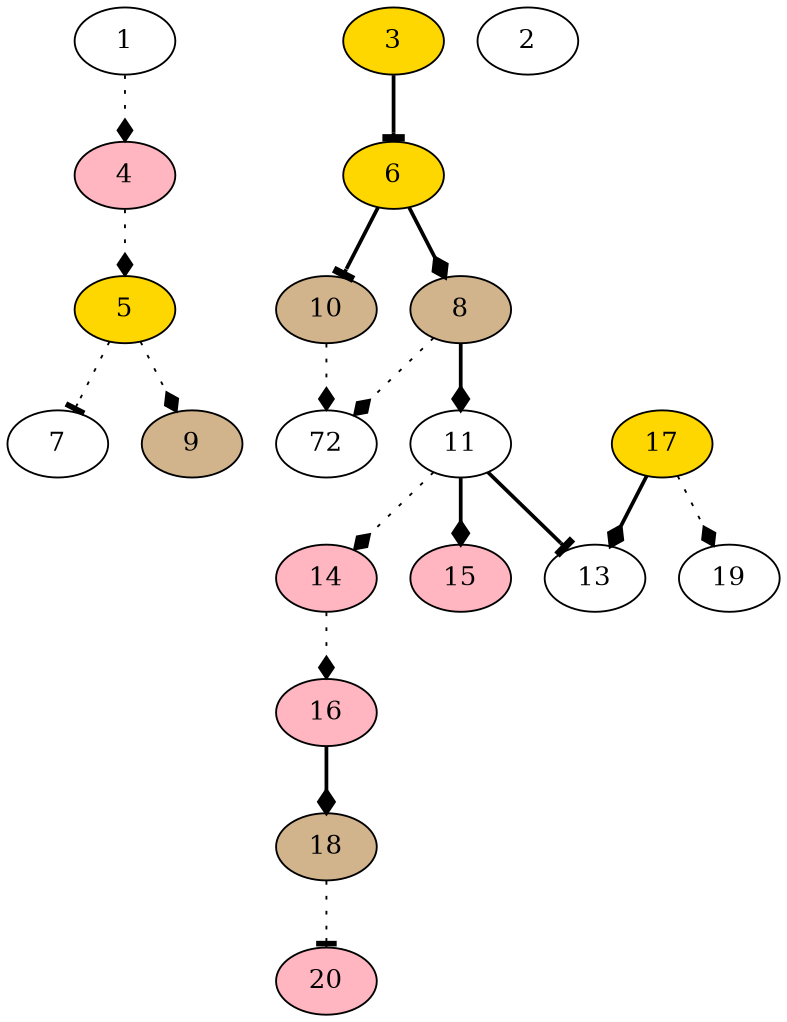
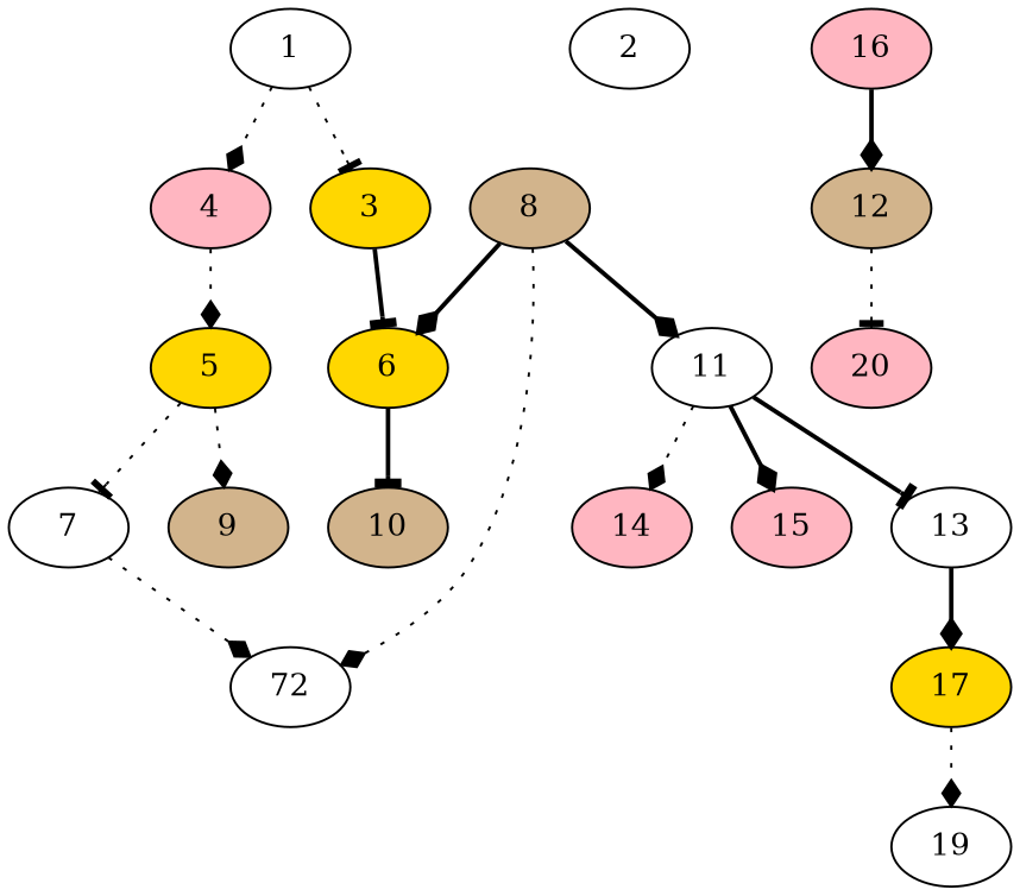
  digraph {
    node [alpha=0.16 fillcolor=white style=filled]
    edge [arrowhead=diamond style=dotted]
    1 [alpha=0.12 expect_size=27817984]
    3 [expect_size=31320064 fillcolor=gold]
    4 [alpha=0.07 expect_size=5564416 fillcolor=lightpink]
    6 [alpha=0.01 expect_size=21195776 fillcolor=gold]
    5 [alpha=0.01 expect_size=8383488 fillcolor=gold]
    8 [alpha=0.09 expect_size=34612224 fillcolor=tan]
    10 [alpha=0.01 expect_size=40667136 fillcolor=tan]
    7 [alpha=0.02 expect_size=37561344]
    9 [alpha=0.14 expect_size=10115072 fillcolor=tan]
    2 [alpha=0.15 expect_size=10700800]
    n11 [alpha=0.02 expect_size=23235584 label=72]
    11 [alpha=0.10 expect_size=41452544]
    13 [alpha=0.05 expect_size=10349568]
    14 [expect_size=47263744 fillcolor=lightpink]
    15 [alpha=0.05 expect_size=15474688 fillcolor=lightpink]
    17 [alpha=0.15 expect_size=20660224 fillcolor=gold]
    16 [expect_size=17162240 fillcolor=lightpink]
    19 [alpha=0.03 expect_size=46889984]
-   18 [alpha=0.19 expect_size=26089472 fillcolor=tan]
+   18 [alpha=0.19 expect_size=26089472 fillcolor=tan label=12]
    20 [alpha=0.12 expect_size=32068608 fillcolor=lightpink]
+   1 -> 3 [arrowhead=tee]
    1 -> 4
    3 -> 6 [arrowhead=tee style=bold]
    4 -> 5
-   6 -> 8 [style=bold]
+   8 -> 6 [style=bold]
    6 -> 10 [arrowhead=tee style=bold]
    5 -> 7 [arrowhead=tee]
    5 -> 9
    8 -> n11
    8 -> 11 [style=bold]
-   10 -> n11
+   7 -> n11
    11 -> 13 [arrowhead=tee style=bold]
    11 -> 14
    11 -> 15 [style=bold]
-   17 -> 13 [style=bold]
-   14 -> 16
+   13 -> 17 [style=bold]
    17 -> 19
    16 -> 18 [style=bold]
    18 -> 20 [arrowhead=tee]
  }
